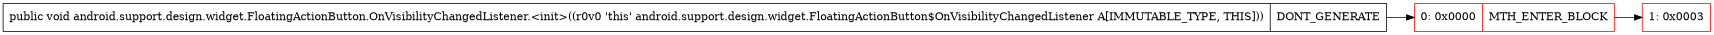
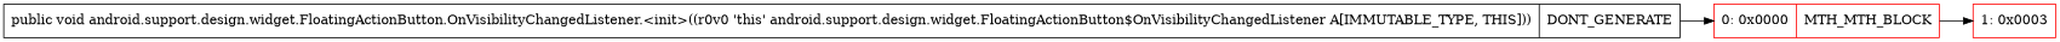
  digraph {
    rankdir=LR
    node [color=red shape=record]
-   n1 [label="{0\:\ 0x0000|MTH_ENTER_BLOCK\l}"]
+   n1 [label="{0\:\ 0x0000|MTH_MTH_BLOCK\l}"]
    n2 [label="{1\:\ 0x0003}"]
    n3 [label="{public void android.support.design.widget.FloatingActionButton.OnVisibilityChangedListener.\<init\>((r0v0 'this' android.support.design.widget.FloatingActionButton$OnVisibilityChangedListener A[IMMUTABLE_TYPE, THIS]))  | DONT_GENERATE\l}" color=""]
    subgraph cluster_1 {
      label="R(0)"
    }
    n1 -> n2
    n3 -> n1
  }
